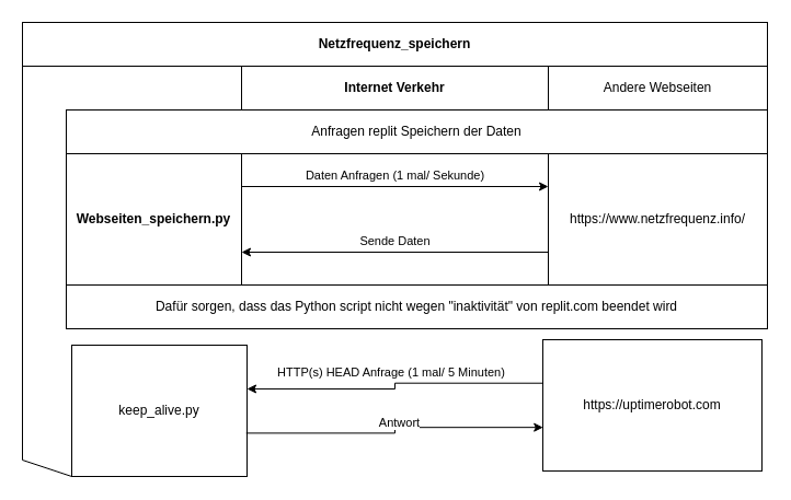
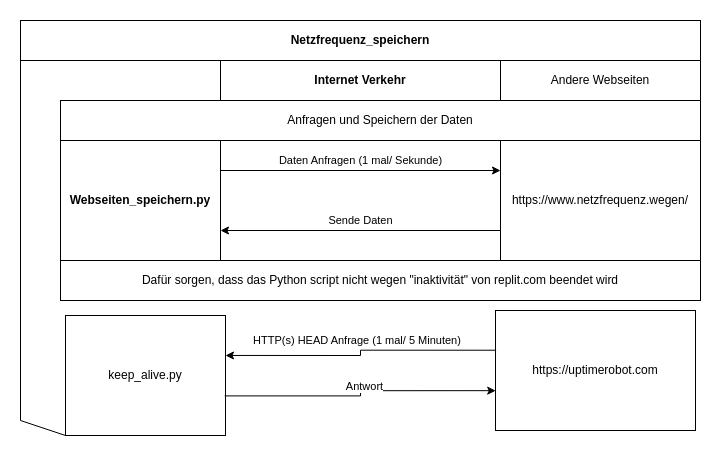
  <mxCell id="0" />
  <mxCell id="1" parent="0" />
  <mxCell id="2" value="&lt;span style=&quot;font-weight: 700;&quot;&gt;Netzfrequenz_speichern&lt;/span&gt;" style="rounded=0;whiteSpace=wrap;html=1;fillColor=none;" vertex="1" parent="1"><mxGeometry x="20" y="20" width="680" height="40" as="geometry" /></mxCell>
  <mxCell id="3" value="Daten Anfragen (1 mal/ Sekunde)" style="edgeStyle=orthogonalEdgeStyle;rounded=0;orthogonalLoop=1;jettySize=auto;html=1;entryX=0;entryY=0.25;entryDx=0;entryDy=0;exitX=1;exitY=0.25;exitDx=0;exitDy=0;" edge="1" parent="1" source="4" target="9"><mxGeometry y="10" relative="1" as="geometry"><mxPoint as="offset" /></mxGeometry></mxCell>
  <mxCell id="4" value="&lt;span style=&quot;font-weight: 700;&quot;&gt;Webseiten_speichern.py&lt;/span&gt;" style="rounded=0;whiteSpace=wrap;html=1;fillColor=none;" vertex="1" parent="1"><mxGeometry x="60" y="140" width="160" height="120" as="geometry" /></mxCell>
  <mxCell id="5" style="edgeStyle=orthogonalEdgeStyle;rounded=0;orthogonalLoop=1;jettySize=auto;html=1;entryX=0.001;entryY=0.668;entryDx=0;entryDy=0;entryPerimeter=0;exitX=0.995;exitY=0.67;exitDx=0;exitDy=0;exitPerimeter=0;" edge="1" parent="1" source="7" target="12"><mxGeometry relative="1" as="geometry" /></mxCell>
  <mxCell id="6" value="Antwort" style="edgeLabel;html=1;align=center;verticalAlign=middle;resizable=0;points=[];" vertex="1" connectable="0" parent="5"><mxGeometry x="-0.181" y="1" relative="1" as="geometry"><mxPoint x="26" y="-9" as="offset" /></mxGeometry></mxCell>
  <mxCell id="7" value="keep_alive.py" style="rounded=0;whiteSpace=wrap;html=1;fillColor=none;" vertex="1" parent="1"><mxGeometry x="65" y="315" width="160" height="120" as="geometry" /></mxCell>
  <mxCell id="8" value="Sende Daten" style="edgeStyle=orthogonalEdgeStyle;rounded=0;orthogonalLoop=1;jettySize=auto;html=1;entryX=1;entryY=0.75;entryDx=0;entryDy=0;exitX=0;exitY=0.75;exitDx=0;exitDy=0;" edge="1" parent="1" source="9" target="4"><mxGeometry y="-10" relative="1" as="geometry"><mxPoint as="offset" /></mxGeometry></mxCell>
- <mxCell id="9" value="https://www.netzfrequenz.info/" style="rounded=0;whiteSpace=wrap;html=1;fillColor=none;" vertex="1" parent="1"><mxGeometry x="500" y="140" width="200" height="120" as="geometry" /></mxCell>
+ <mxCell id="9" value="https://www.netzfrequenz.wegen/" style="rounded=0;whiteSpace=wrap;html=1;fillColor=none;" vertex="1" parent="1"><mxGeometry x="500" y="140" width="200" height="120" as="geometry" /></mxCell>
  <mxCell id="10" style="edgeStyle=orthogonalEdgeStyle;rounded=0;orthogonalLoop=1;jettySize=auto;html=1;entryX=1;entryY=0.333;entryDx=0;entryDy=0;entryPerimeter=0;exitX=0.003;exitY=0.331;exitDx=0;exitDy=0;exitPerimeter=0;" edge="1" parent="1" source="12" target="7"><mxGeometry relative="1" as="geometry" /></mxCell>
  <mxCell id="11" value="HTTP(s) HEAD Anfrage (1 mal/ 5 Minuten)&amp;nbsp;" style="edgeLabel;html=1;align=center;verticalAlign=middle;resizable=0;points=[];" vertex="1" connectable="0" parent="10"><mxGeometry x="-0.17" y="-2" relative="1" as="geometry"><mxPoint x="-24" y="-8" as="offset" /></mxGeometry></mxCell>
  <mxCell id="12" value="https://uptimerobot.com" style="rounded=0;whiteSpace=wrap;html=1;fillColor=none;" vertex="1" parent="1"><mxGeometry x="495" y="310" width="200" height="120" as="geometry" /></mxCell>
  <mxCell id="13" value="&lt;span style=&quot;font-weight: 700;&quot;&gt;Internet Verkehr&lt;/span&gt;" style="rounded=0;whiteSpace=wrap;html=1;fillColor=none;" vertex="1" parent="1"><mxGeometry x="220" y="60" width="280" height="40" as="geometry" /></mxCell>
  <mxCell id="14" value="" style="endArrow=none;html=1;rounded=0;" edge="1" parent="1"><mxGeometry width="50" height="50" relative="1" as="geometry"><mxPoint x="20" y="420" as="sourcePoint" /><mxPoint x="20" y="60" as="targetPoint" /></mxGeometry></mxCell>
  <mxCell id="15" value="" style="endArrow=none;html=1;rounded=0;entryX=0;entryY=0;entryDx=0;entryDy=0;" edge="1" parent="1" target="13"><mxGeometry width="50" height="50" relative="1" as="geometry"><mxPoint x="20" y="60" as="sourcePoint" /><mxPoint x="190" y="80" as="targetPoint" /></mxGeometry></mxCell>
  <mxCell id="16" value="Andere Webseiten" style="rounded=0;whiteSpace=wrap;html=1;sketch=0;fillColor=none;gradientColor=none;" vertex="1" parent="1"><mxGeometry x="500" y="60" width="200" height="40" as="geometry" /></mxCell>
- <mxCell id="17" value="Anfragen replit Speichern der Daten" style="rounded=0;whiteSpace=wrap;html=1;sketch=0;fillColor=none;gradientColor=none;" vertex="1" parent="1"><mxGeometry x="60" y="100" width="640" height="40" as="geometry" /></mxCell>
+ <mxCell id="17" value="Anfragen und Speichern der Daten" style="rounded=0;whiteSpace=wrap;html=1;sketch=0;fillColor=none;gradientColor=none;" vertex="1" parent="1"><mxGeometry x="60" y="100" width="640" height="40" as="geometry" /></mxCell>
  <mxCell id="18" value="Dafür sorgen, dass das Python script nicht wegen &quot;inaktivität&quot; von replit.com beendet wird" style="rounded=0;whiteSpace=wrap;html=1;sketch=0;fillColor=none;gradientColor=none;" vertex="1" parent="1"><mxGeometry x="60" y="260" width="640" height="40" as="geometry" /></mxCell>
  <mxCell id="19" value="" style="endArrow=none;html=1;rounded=0;entryX=0;entryY=1;entryDx=0;entryDy=0;" edge="1" parent="1" target="7"><mxGeometry width="50" height="50" relative="1" as="geometry"><mxPoint x="20" y="420" as="sourcePoint" /><mxPoint x="340" y="230" as="targetPoint" /></mxGeometry></mxCell>
